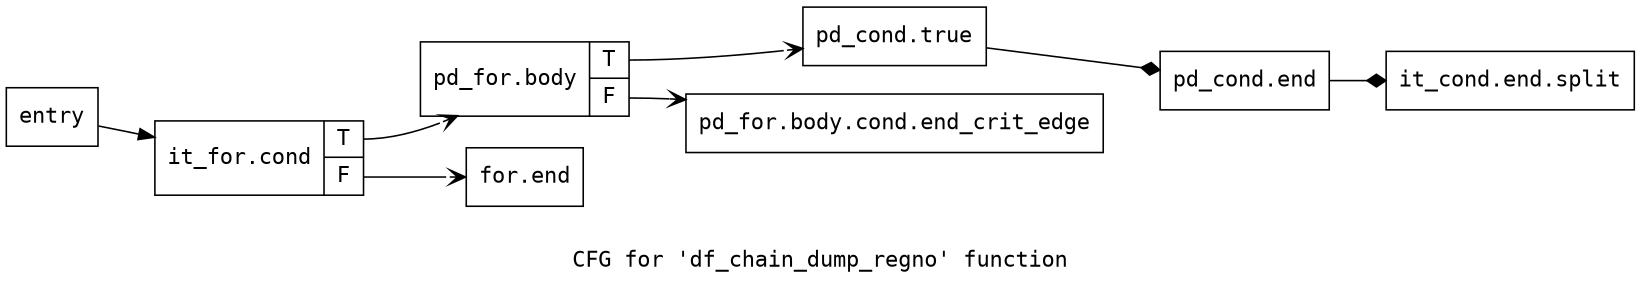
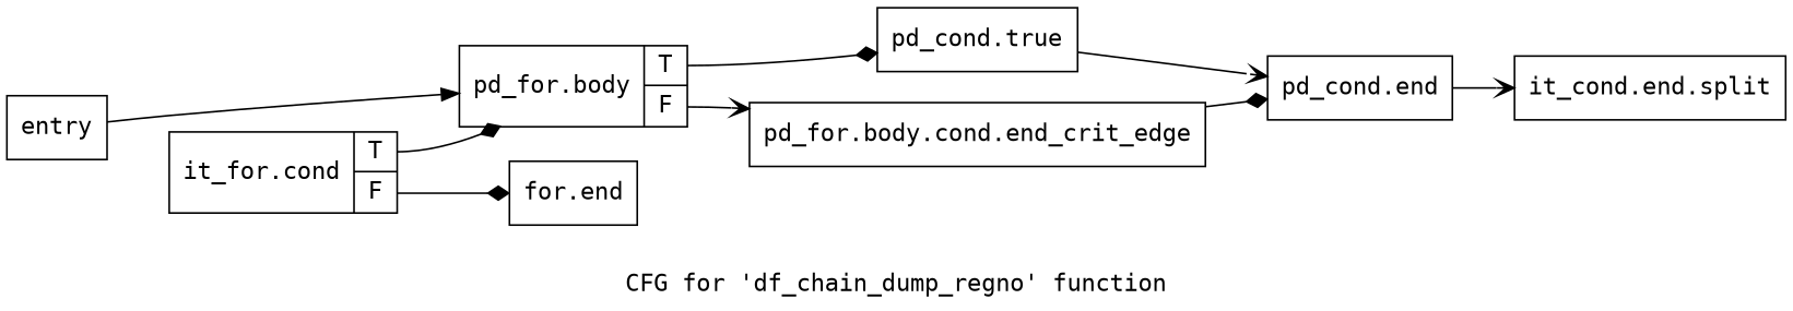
  digraph {
    fontname="DejaVu Sans Mono"
    label="CFG for 'df_chain_dump_regno' function"
    rankdir=LR
    node [fontname="DejaVu Sans Mono" shape=record]
    edge [arrowhead=diamond fontname="DejaVu Sans Mono"]
    n1 [label="{entry}"]
    n2 [label="{it_for.cond|{<s0>T|<s1>F}}"]
    n3 [label="{pd_for.body|{<s0>T|<s1>F}}"]
    n4 [label="{for.end}"]
    n5 [label="{pd_cond.true}"]
    n6 [label="{pd_for.body.cond.end_crit_edge}"]
    n7 [label="{pd_cond.end}"]
    n8 [label="{it_cond.end.split}"]
-   n1 -> n2 [arrowhead=normal]
-   n2 -> n3 [arrowhead=vee tailport=s0]
-   n2 -> n4 [arrowhead=vee tailport=s1]
-   n3 -> n5 [arrowhead=vee tailport=s0]
+   n1 -> n3 [arrowhead=normal]
+   n2 -> n3 [tailport=s0]
+   n2 -> n4 [tailport=s1]
+   n3 -> n5 [tailport=s0]
    n3 -> n6 [arrowhead=vee tailport=s1]
-   n5 -> n7
-   n7 -> n8
+   n5 -> n7 [arrowhead=vee]
+   n6 -> n7
+   n7 -> n8 [arrowhead=vee]
  }
